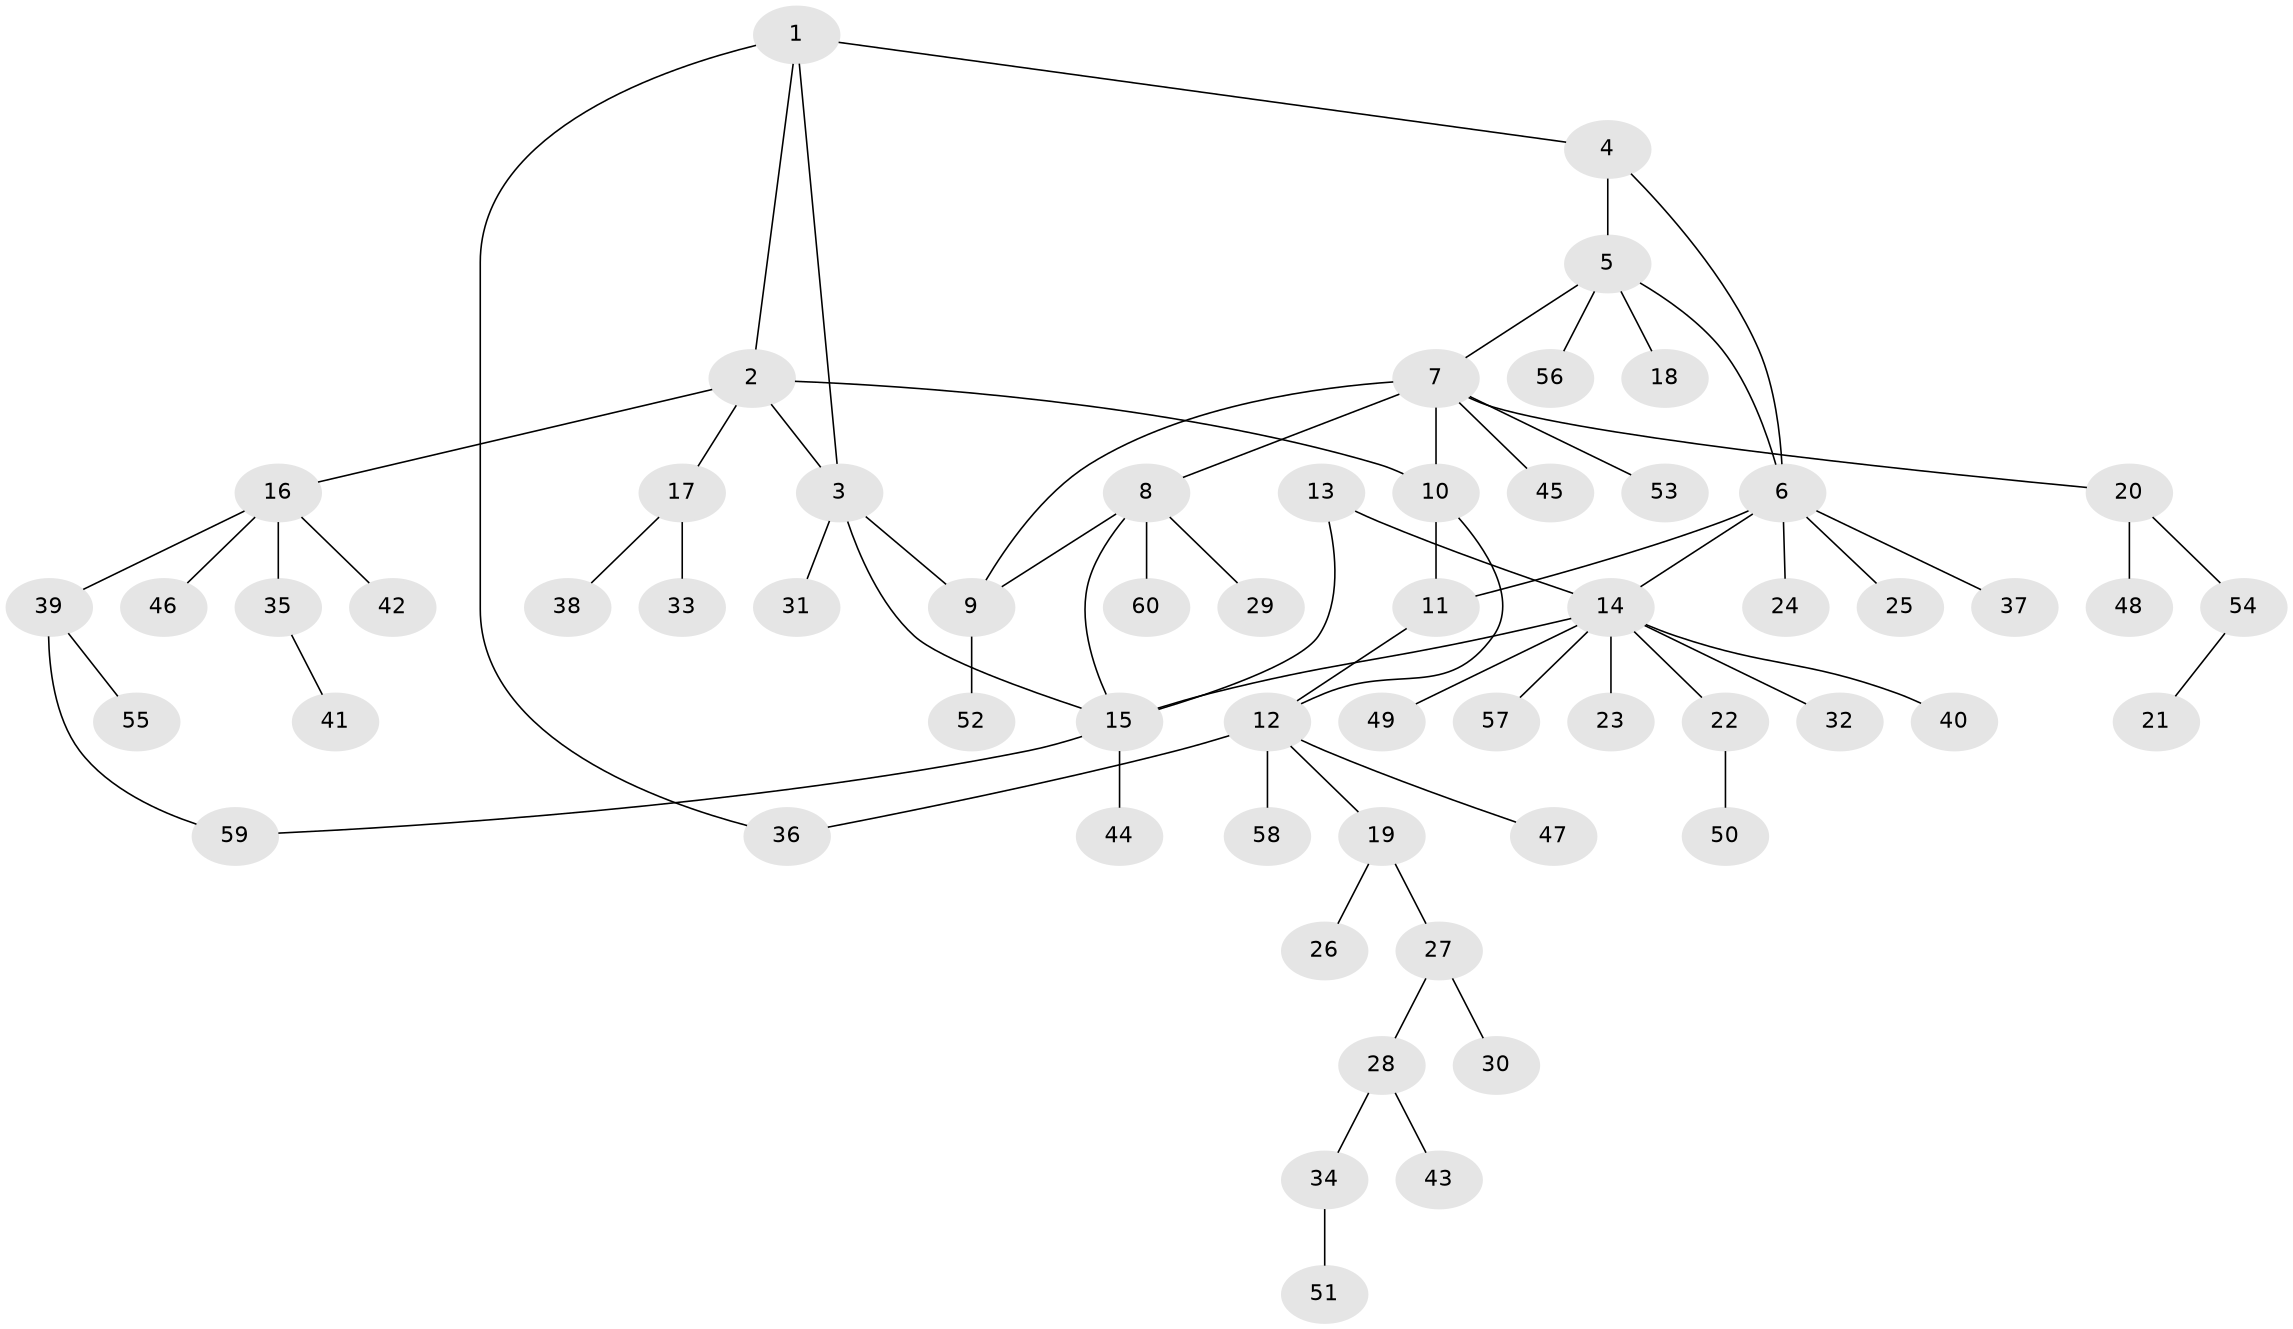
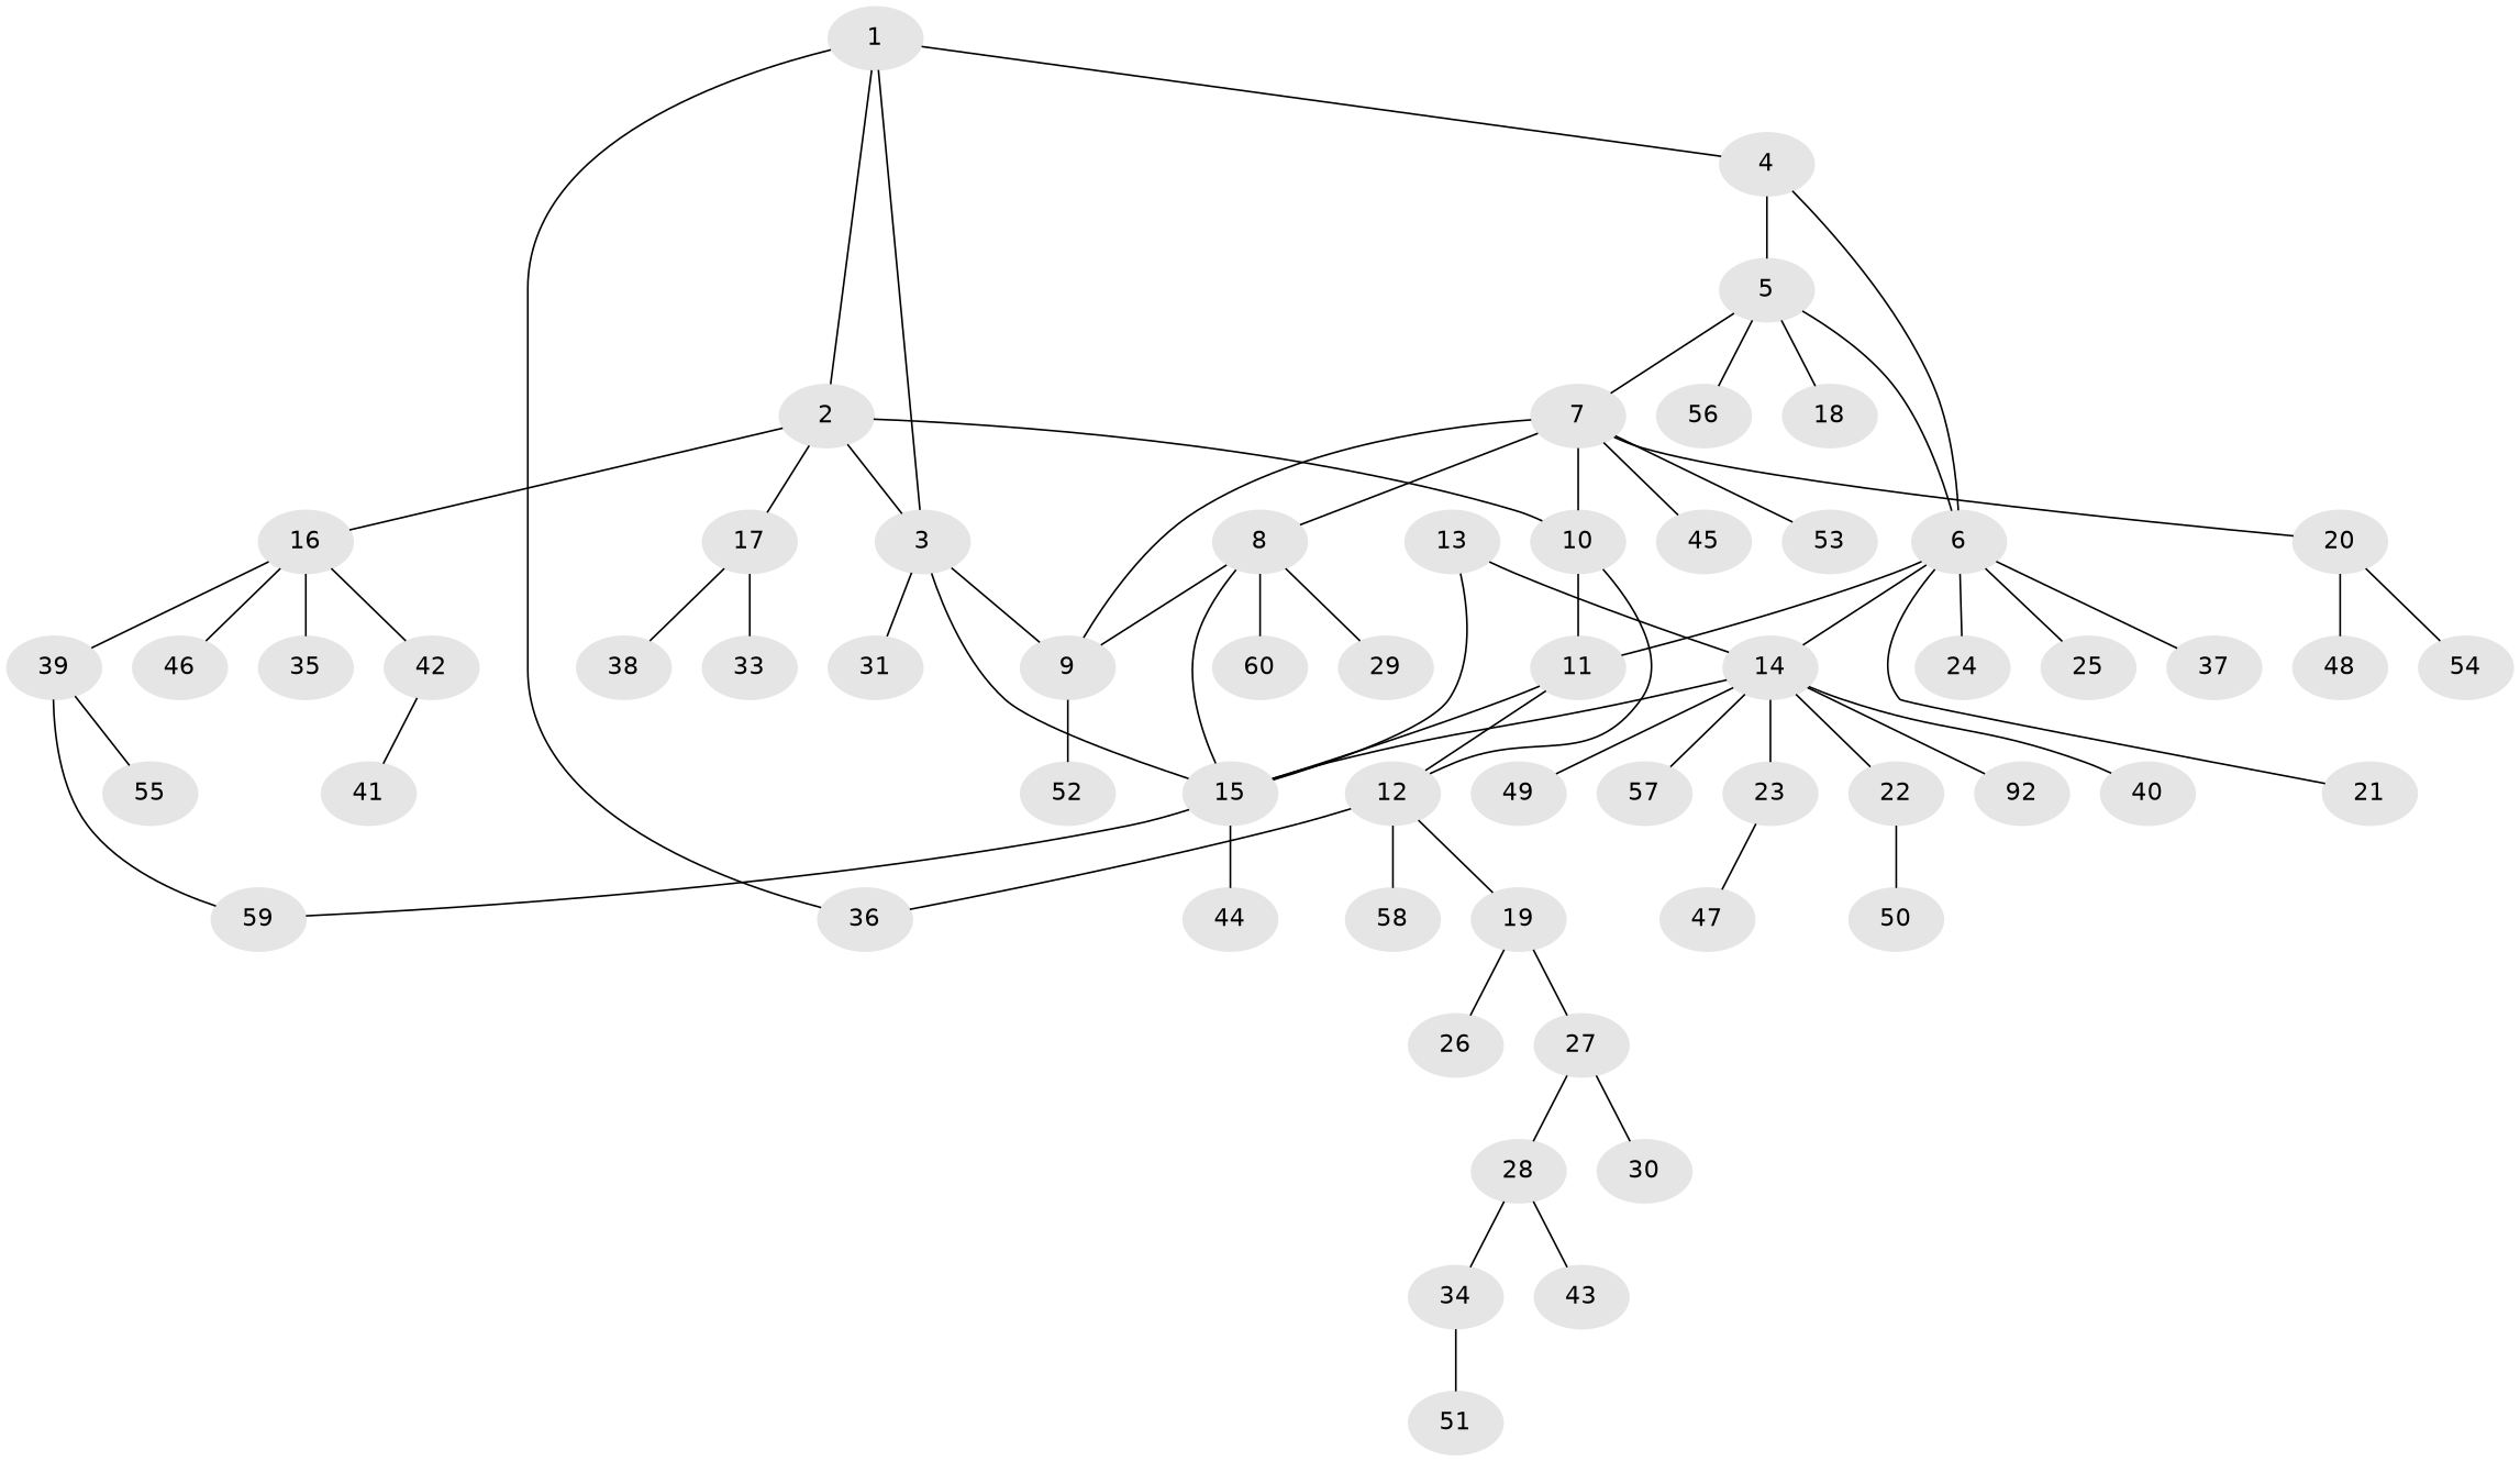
  graph {
    fontname="DejaVu Sans"
    node [color=gray90 fontname="DejaVu Sans" style=filled]
    edge [fontname="DejaVu Sans"]
    1
    2
    3
    4
    36
    10
    16
    17
    9
    15
    31
    5
    6
    11
    12
    35
    39
    42
    46
    33
    38
    52
    44
    59
    7
    18
    56
    14
    21
    24
    25
    37
    8
    20
    45
    53
    22
    23
-   32
+   32 [label=92]
    40
    49
    57
    29
    60
    48
    54
    19
    47
    58
    26
    27
    13
    50
    41
    55
    28
    30
    34
    43
    51
    1 -- 2
    1 -- 3
    1 -- 4
    1 -- 36
    2 -- 3
    2 -- 10
    2 -- 16
    2 -- 17
    3 -- 9
    3 -- 15
    3 -- 31
    4 -- 5
    4 -- 6
    10 -- 11
    10 -- 12
    16 -- 35
    16 -- 39
    16 -- 42
    16 -- 46
    17 -- 33
    17 -- 38
    9 -- 52
    15 -- 44
    15 -- 59
    5 -- 6
    5 -- 7
    5 -- 18
    5 -- 56
    6 -- 11
    6 -- 14
-   54 -- 21
+   6 -- 21
    6 -- 24
    6 -- 25
    6 -- 37
+   11 -- 15
    11 -- 12
    12 -- 36
    12 -- 19
-   12 -- 47
+   23 -- 47
    12 -- 58
-   35 -- 41
+   42 -- 41
    39 -- 59
    39 -- 55
    7 -- 10
    7 -- 9
    7 -- 8
    7 -- 20
    7 -- 45
    7 -- 53
    14 -- 15
    14 -- 22
    14 -- 23
    14 -- 32
    14 -- 40
    14 -- 49
    14 -- 57
    8 -- 9
    8 -- 15
    8 -- 29
    8 -- 60
    20 -- 48
    20 -- 54
    22 -- 50
    19 -- 26
    19 -- 27
    27 -- 28
    27 -- 30
    13 -- 15
    13 -- 14
    28 -- 34
    28 -- 43
    34 -- 51
  }
